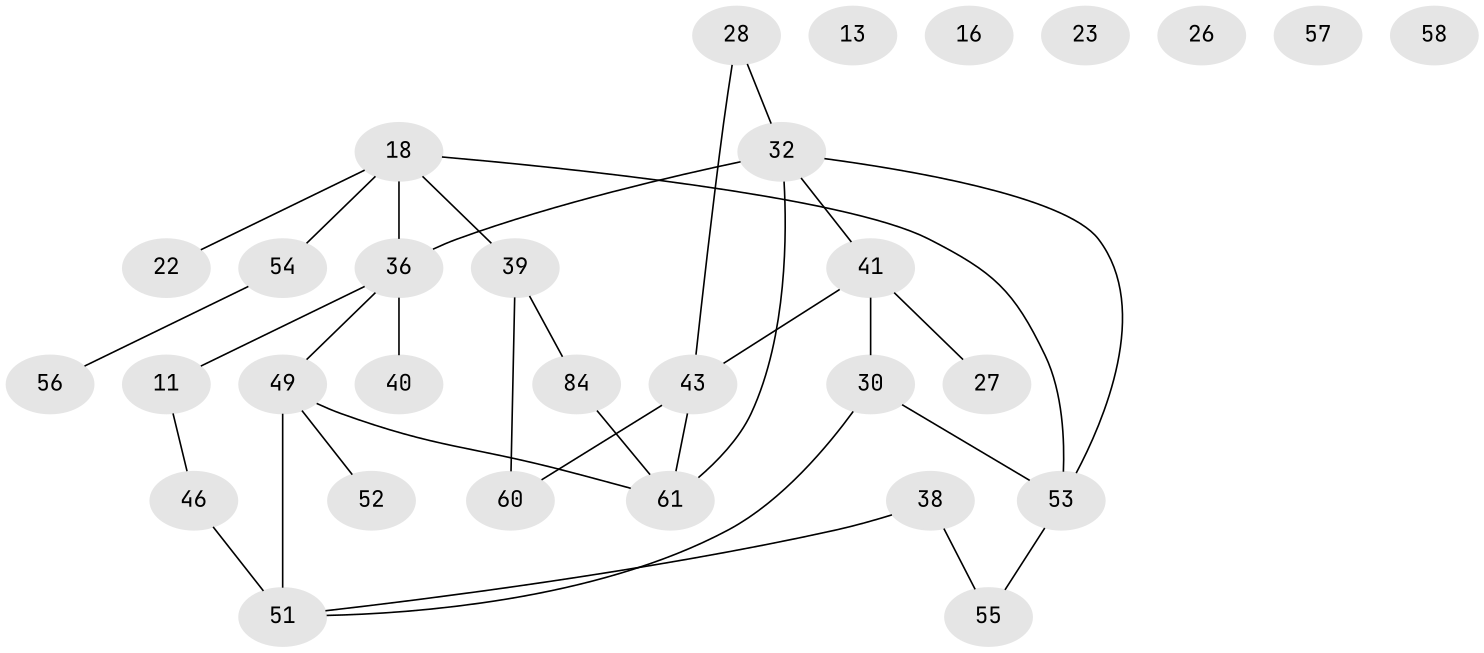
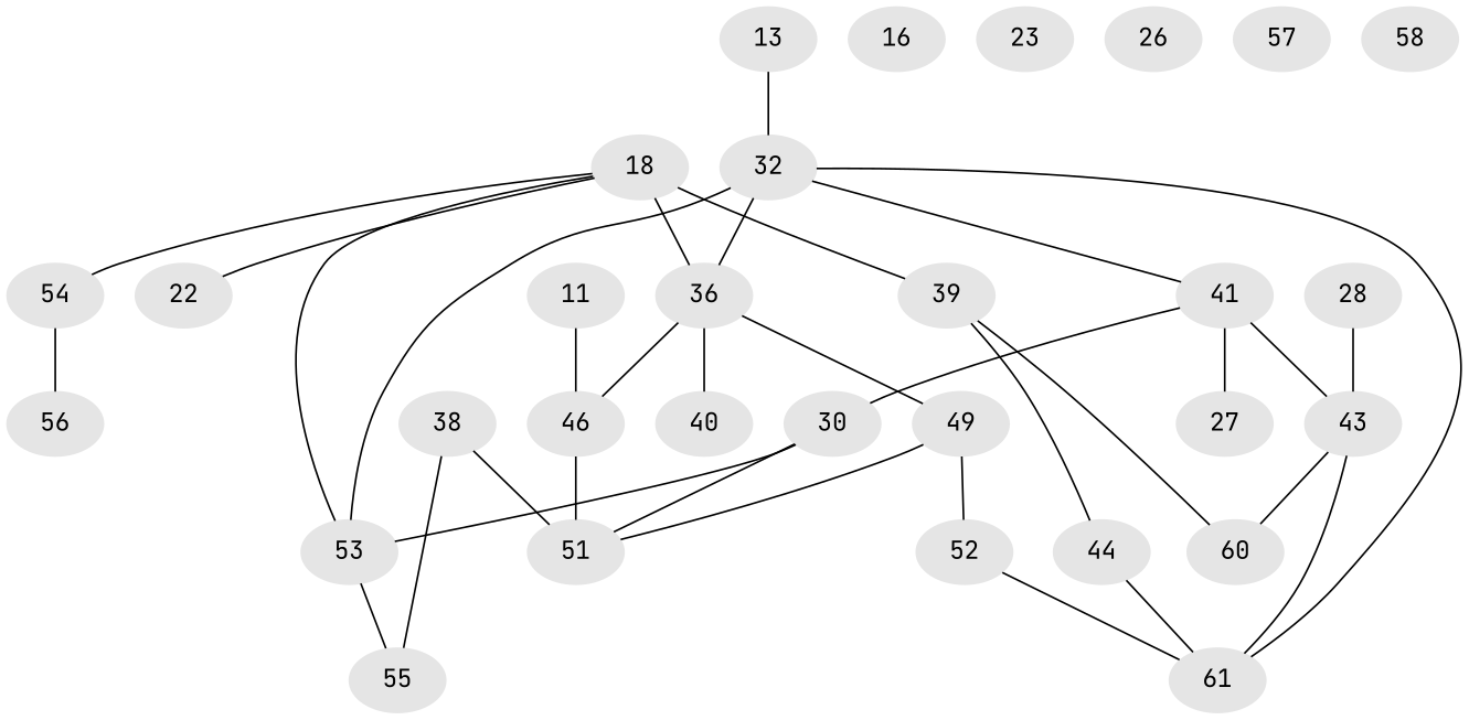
  graph {
    fontname="JetBrains Mono"
    node [color=gray90 fontname="JetBrains Mono" style=filled]
    edge [fontname="JetBrains Mono"]
    46 [super="+30"]
    51
    11
    13
    16 [super="+3"]
    18 [super="+5+12+15"]
    22
    36 [super="+24"]
    39
    53 [super="+9+21+14"]
    54
    40 [super="+10+27"]
    49 [super="+45"]
-   44 [label=84]
+   44
    60
    43 [super="+33+17+25"]
    61 [super="+59+7"]
    55 [super="+31"]
    56 [super="+2"]
    23 [super="+8"]
    26 [super="+6"]
    32 [super="+20"]
    41 [super="+19"]
    28
    n25 [label=27]
    n26 [label=30 super="+29+37"]
    52
    38
    57
    58
    46 -- 51 [weight=2]
    11 -- 46
    18 -- 22
    18 -- 36 [weight=2]
    18 -- 39 [weight=2]
    18 -- 53
    18 -- 54
-   36 -- 11
+   36 -- 46
    36 -- 40
    36 -- 49
    39 -- 44
    39 -- 60
    53 -- 55
    54 -- 56
    49 -- 51
-   49 -- 61
+   52 -- 61
    49 -- 52
    44 -- 61
    43 -- 60
    43 -- 61
    32 -- 36 [weight=2]
    32 -- 53
    32 -- 61
    32 -- 41
    41 -- 43 [weight=2]
    41 -- n25
    41 -- n26
    28 -- 43
-   28 -- 32
+   13 -- 32
    n26 -- 51
    n26 -- 53
    38 -- 51
    38 -- 55
  }
